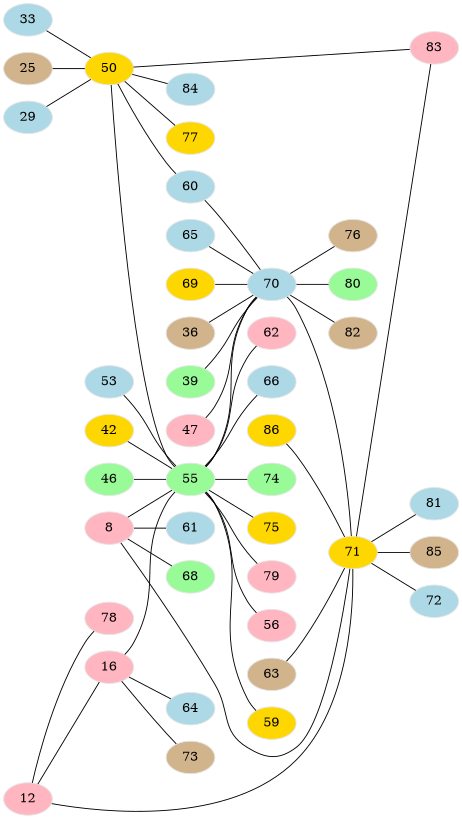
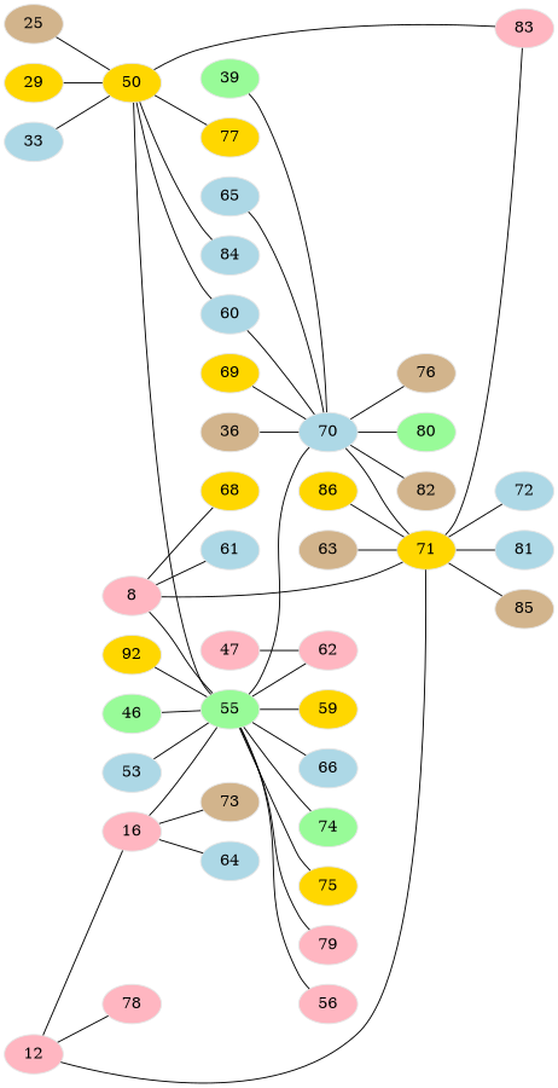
  graph {
    rankdir=LR
    node [color=gray90 fillcolor=lightblue style=filled]
    8 [fillcolor=lightpink super="+7"]
    55 [fillcolor=palegreen super="+51+44+41"]
    61 [super="+54"]
-   68 [fillcolor=palegreen]
+   68 [fillcolor=gold]
    71 [fillcolor=gold super="+11+3"]
    70 [super="+19+58"]
    56 [fillcolor=lightpink]
    59 [fillcolor=gold]
    62 [fillcolor=lightpink]
    66
    74 [fillcolor=palegreen]
    75 [fillcolor=gold]
    79 [fillcolor=lightpink]
    72 [super="+40+67"]
    81 [super="+38"]
    83 [fillcolor=lightpink]
    85 [fillcolor=tan super="+52"]
    12 [fillcolor=lightpink super="+10"]
    16 [fillcolor=lightpink super="+13"]
    78 [fillcolor=lightpink super="+34"]
    64
    73 [fillcolor=tan]
    50 [fillcolor=gold super="+48+4"]
    60
    77 [fillcolor=gold]
    84
    n27 [fillcolor=tan label=25]
    n28 [fillcolor=gold label=86]
-   29
+   29 [fillcolor=gold]
    33
    76 [fillcolor=tan super="+43"]
    80 [fillcolor=palegreen]
    82 [fillcolor=tan]
    36 [fillcolor=tan]
    39 [fillcolor=palegreen]
-   42 [fillcolor=gold]
+   42 [fillcolor=gold label=92]
    46 [fillcolor=palegreen]
    47 [fillcolor=lightpink]
    53
    63 [fillcolor=tan super="+49"]
    65
    69 [fillcolor=gold]
    8 -- 55 [weight=5]
    8 -- 61
    8 -- 68
    8 -- 71
    55 -- 70 [weight=6]
    55 -- 56
    55 -- 59
    55 -- 62
    55 -- 66
    55 -- 74
    55 -- 75
    55 -- 79
    71 -- 72
    71 -- 81
    71 -- 83
    71 -- 85
    70 -- 71 [weight=4]
    70 -- 76
    70 -- 80
    70 -- 82
    12 -- 71 [weight=4]
    12 -- 16
    12 -- 78
    16 -- 55 [weight=4]
    16 -- 64
    16 -- 73
    50 -- 55 [weight=2]
    50 -- 83 [weight=5]
    50 -- 60
    50 -- 77
    50 -- 84
    60 -- 70
    n27 -- 50
    n28 -- 71
    29 -- 50
    33 -- 50
    36 -- 70
    39 -- 70
    42 -- 55
    46 -- 55
-   47 -- 70
+   47 -- 62
    53 -- 55
    63 -- 71
    65 -- 70
    69 -- 70
  }
